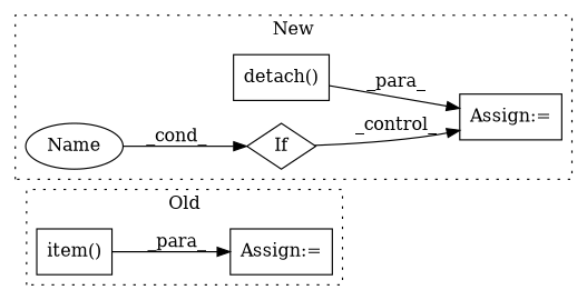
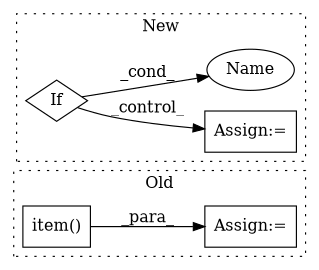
  digraph {
    rankdir=LR
    node [a=75 l=3 shape=box]
    n1 [l=20 label="item()" s=4823]
    n2 [a=68 label="Assign:=" s=4820]
-   n3 [l=45 label="detach()" s=4316]
    n4 [a=68 label="Assign:=" s=4304]
    n5 [a=96 label=If s=4161 shape=diamond]
    n6 [a=87 l=23 label=Name s=4164 shape=ellipse]
    subgraph cluster_1 {
      label=Old
      style=dotted
      n1
      n2
    }
    subgraph cluster_2 {
      label=New
      style=dotted
-     n3
      n4
      n5
      n6
    }
    n1 -> n2 [label=_para_]
-   n3 -> n4 [label=_para_]
    n5 -> n4 [label=_control_]
-   n6 -> n5 [label=_cond_]
+   n5 -> n6 [label=_cond_]
  }
